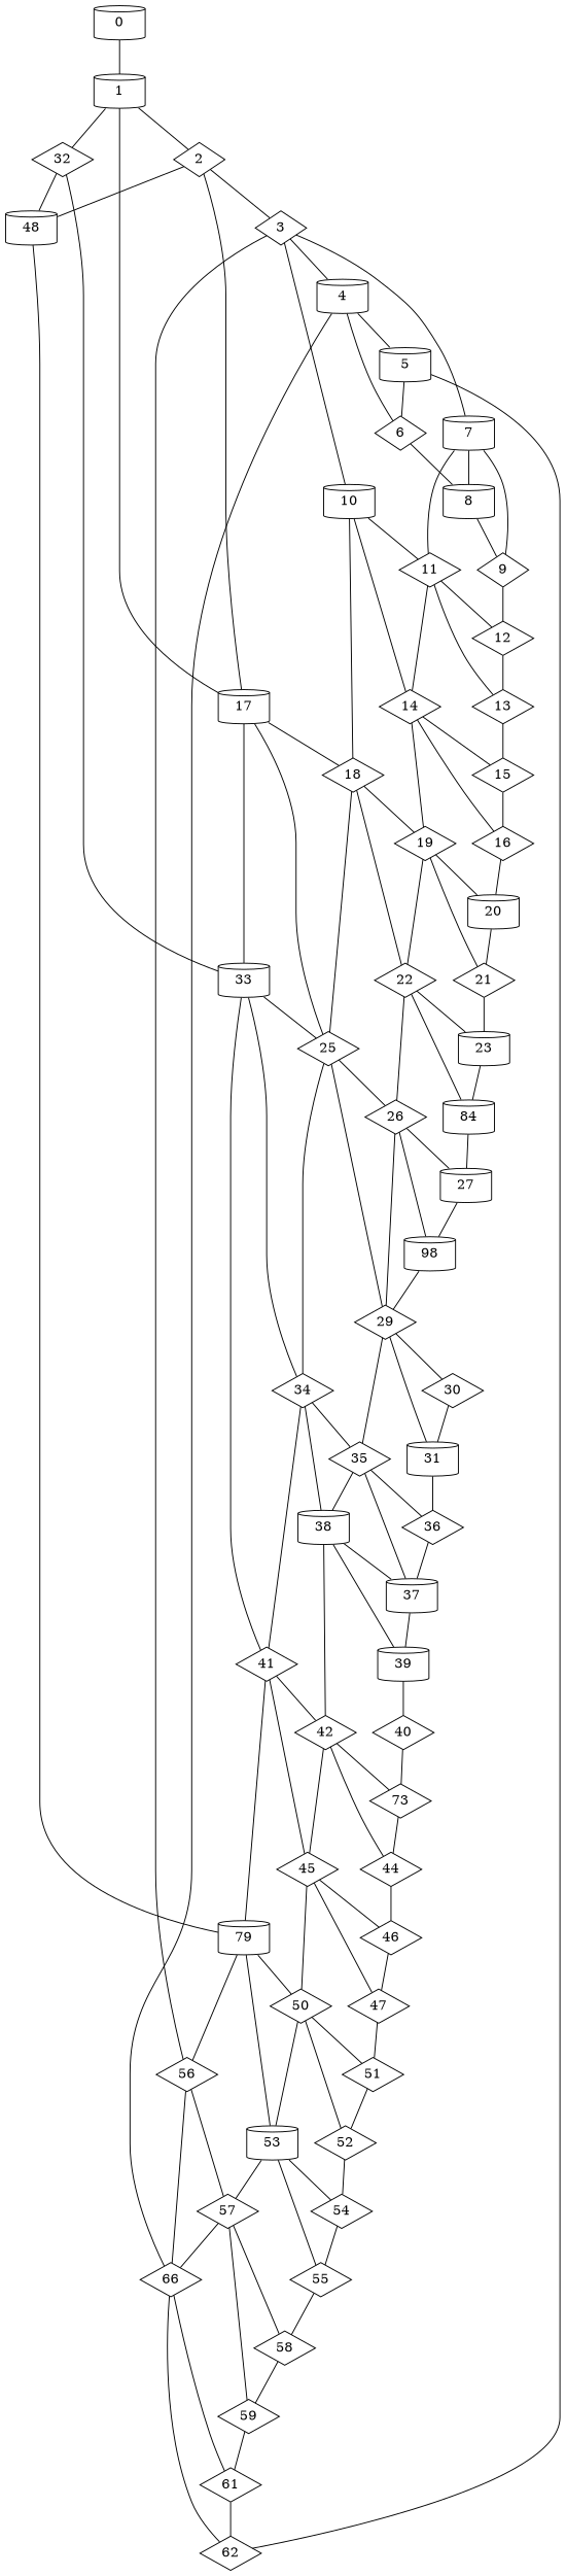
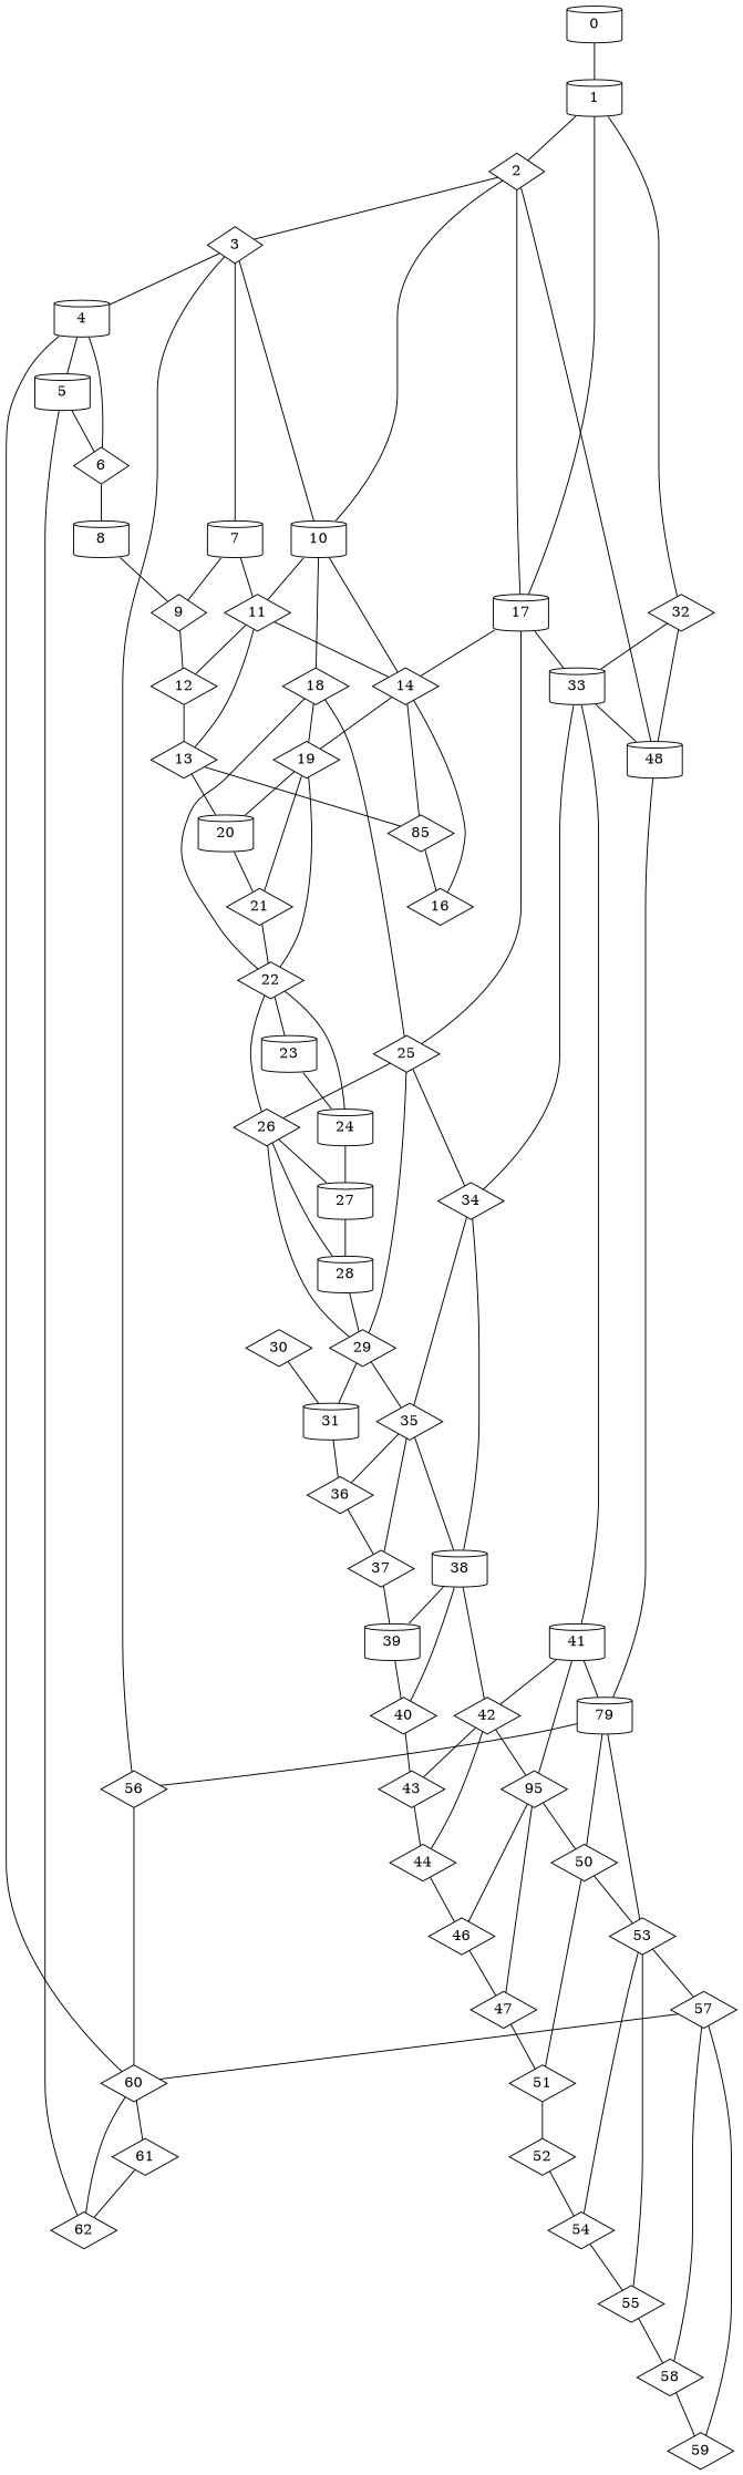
  graph {
    node [shape=diamond]
    0 [shape=cylinder]
    1 [shape=cylinder]
    32
    2
    17 [shape=cylinder]
    48 [shape=cylinder]
    33 [shape=cylinder]
    3
    10 [shape=cylinder]
    18
    25
    4 [shape=cylinder]
    7 [shape=cylinder]
    56
    11
    14
    n17 [label=79 shape=cylinder]
    5 [shape=cylinder]
    6
-   60 [label=66]
+   60
    8 [shape=cylinder]
    9
    57
    62
    61
    12
    13
-   15
+   15 [label=85]
    16
    19
    22
    20 [shape=cylinder]
    21
    26
    29
    34
-   41
+   41 [shape=cylinder]
    23 [shape=cylinder]
-   24 [shape=cylinder label=84]
+   24 [shape=cylinder]
    27 [shape=cylinder]
-   28 [shape=cylinder label=98]
+   28 [shape=cylinder]
    30
    31 [shape=cylinder]
    35
    38 [shape=cylinder]
    36
-   37 [shape=cylinder]
+   37
    42
-   45
+   45 [label=95]
    39 [shape=cylinder]
    40
-   43 [label=73]
+   43
    44
    46
    47
    50
-   53 [shape=cylinder]
+   53
    51
    52
    54
    55
    58
    59
    0 -- 1
    1 -- 32
    1 -- 2
    1 -- 17
    32 -- 48
    32 -- 33
    2 -- 17
    2 -- 48
    2 -- 3
+   2 -- 10
    17 -- 33
-   17 -- 18
+   17 -- 14
    17 -- 25
    48 -- n17
-   33 -- 25
+   33 -- 48
    33 -- 34
    33 -- 41
    3 -- 10
    3 -- 4
    3 -- 7
    3 -- 56
    10 -- 18
    10 -- 11
    10 -- 14
    18 -- 25
    18 -- 19
    18 -- 22
    25 -- 26
    25 -- 29
    25 -- 34
    4 -- 5
    4 -- 6
    4 -- 60
    7 -- 11
-   7 -- 8
    7 -- 9
    56 -- 60
-   56 -- 57
    11 -- 14
    11 -- 12
    11 -- 13
    14 -- 15
    14 -- 16
    14 -- 19
    n17 -- 56
    n17 -- 50
    n17 -- 53
    5 -- 6
    5 -- 62
    6 -- 8
    60 -- 62
    60 -- 61
    8 -- 9
    9 -- 12
    57 -- 60
    57 -- 58
    57 -- 59
    61 -- 62
    12 -- 13
    13 -- 15
    15 -- 16
-   16 -- 20
+   13 -- 20
    19 -- 22
    19 -- 20
    19 -- 21
    22 -- 26
    22 -- 23
    22 -- 24
    20 -- 21
-   21 -- 23
+   21 -- 22
    26 -- 29
    26 -- 27
    26 -- 28
-   29 -- 30
    29 -- 31
    29 -- 35
-   34 -- 41
    34 -- 35
    34 -- 38
    41 -- n17
    41 -- 42
    41 -- 45
    23 -- 24
    24 -- 27
    27 -- 28
    28 -- 29
    30 -- 31
    31 -- 36
    35 -- 38
    35 -- 36
    35 -- 37
    38 -- 42
    38 -- 39
-   38 -- 37
+   38 -- 40
    36 -- 37
    37 -- 39
    42 -- 45
    42 -- 43
    42 -- 44
    45 -- 46
    45 -- 47
    45 -- 50
    39 -- 40
    40 -- 43
    43 -- 44
    44 -- 46
    46 -- 47
    47 -- 51
    50 -- 53
    50 -- 51
-   50 -- 52
    53 -- 57
    53 -- 54
    53 -- 55
    51 -- 52
    52 -- 54
    54 -- 55
    55 -- 58
    58 -- 59
-   59 -- 61
  }
